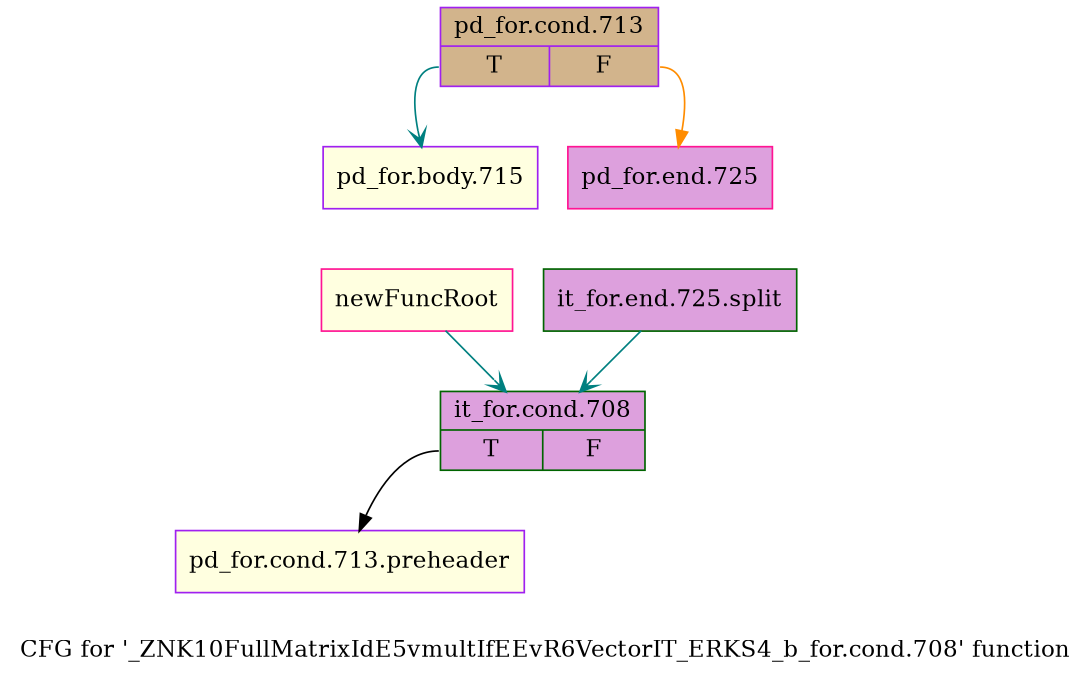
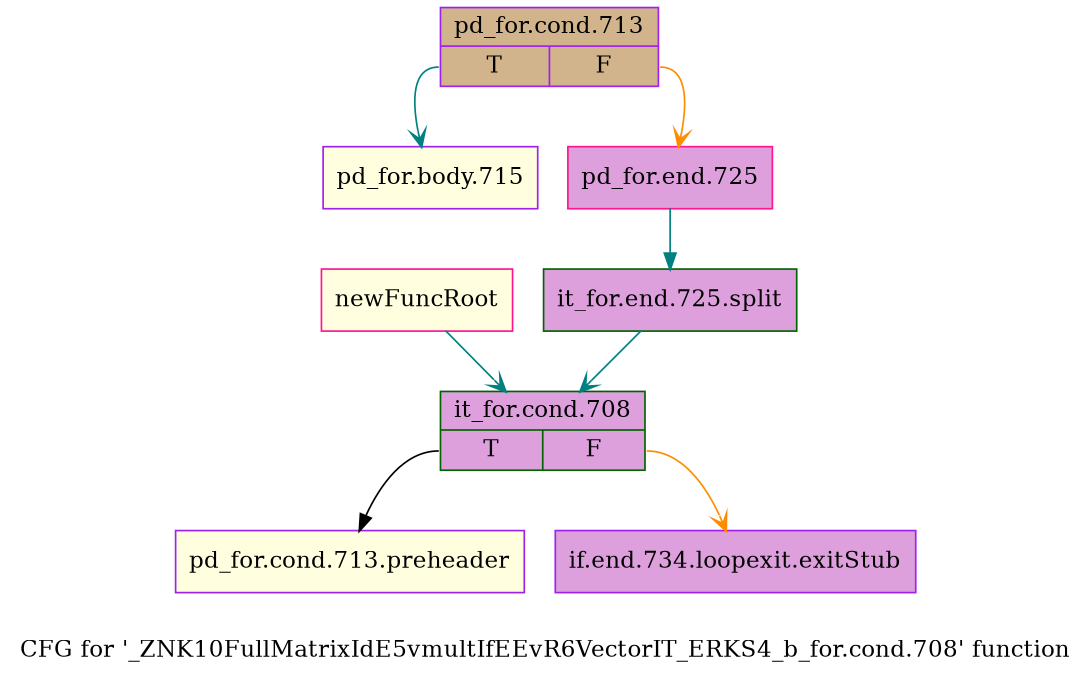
  digraph {
    label="CFG for '_ZNK10FullMatrixIdE5vmultIfEEvR6VectorIT_ERKS4_b_for.cond.708' function"
    node [color=purple fillcolor=plum shape=record style=filled]
    edge [arrowhead=vee color=teal]
    n1 [color=deeppink fillcolor=lightyellow label="{newFuncRoot}"]
    n2 [color=darkgreen label="{it_for.cond.708|{<s0>T|<s1>F}}"]
+   n3 [label="{if.end.734.loopexit.exitStub}"]
    n4 [fillcolor=lightyellow label="{pd_for.cond.713.preheader}"]
    n5 [fillcolor=tan label="{pd_for.cond.713|{<s0>T|<s1>F}}"]
    n6 [fillcolor=lightyellow label="{pd_for.body.715}"]
    n7 [color=deeppink label="{pd_for.end.725}"]
    n8 [color=darkgreen label="{it_for.end.725.split}"]
    n1 -> n2
+   n2 -> n3 [color=darkorange tailport=s1]
    n2 -> n4 [arrowhead=normal color=black tailport=s0]
    n5 -> n6 [tailport=s0]
-   n5 -> n7 [arrowhead=normal color=darkorange tailport=s1]
+   n5 -> n7 [color=darkorange tailport=s1]
+   n7 -> n8 [arrowhead=normal]
    n8 -> n2
  }
